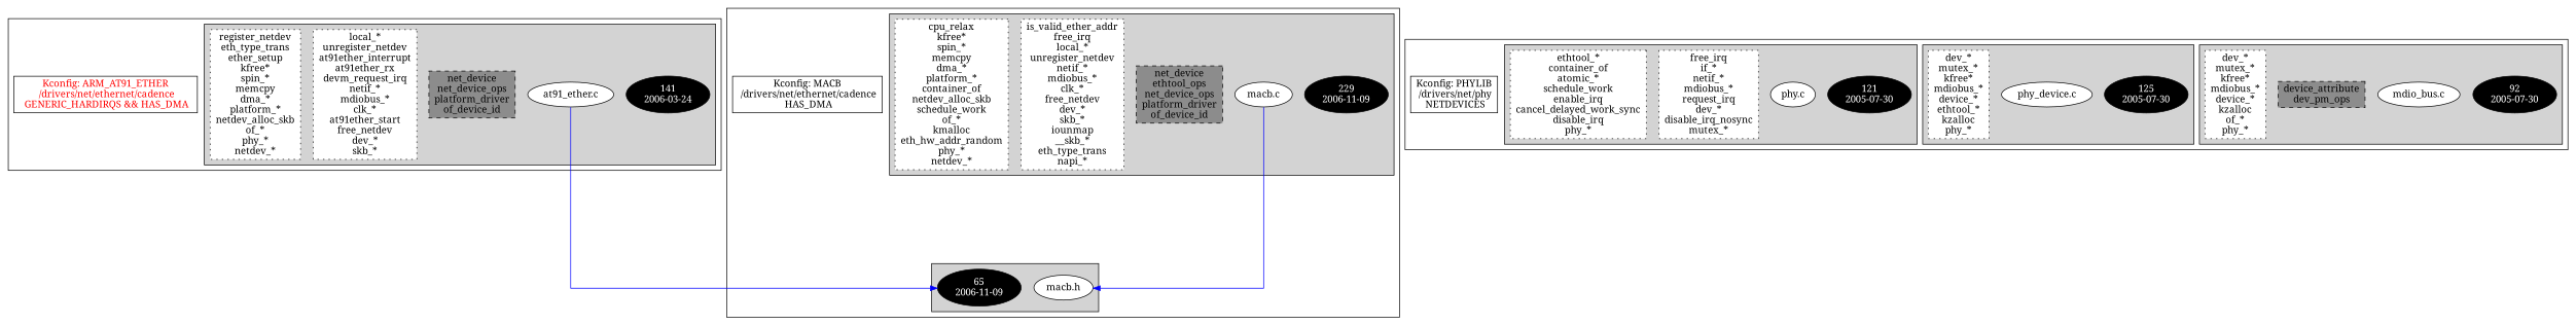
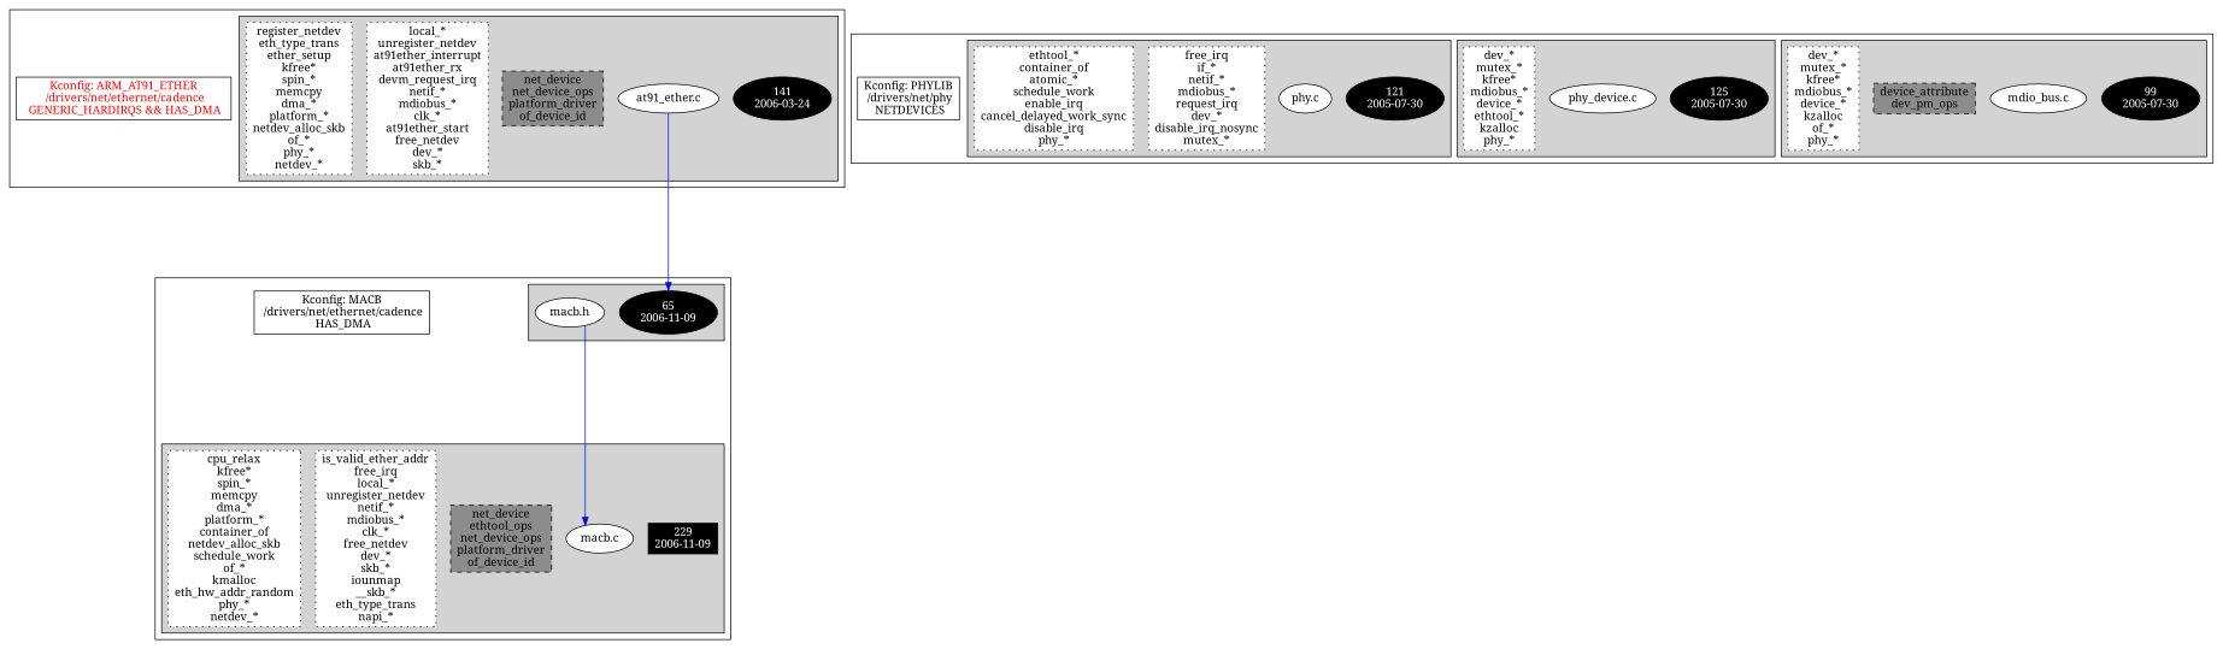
  digraph {
    fontname="Noto Serif"
    ranksep=2
    splines=ortho
    node [fillcolor=white fontcolor=black fontname="Noto Serif" style=filled shape=box]
    edge [color=blue fontname="Noto Serif"]
    n1 [fillcolor=black fontcolor=white label="141\n2006-03-24" shape=""]
    n2 [label="at91_ether.c\n" shape=""]
    n3 [fillcolor=grey55 label="net_device\nnet_device_ops\nplatform_driver\nof_device_id\n" style="filled,dashed"]
    n4 [label="local_*\nunregister_netdev\nat91ether_interrupt\nat91ether_rx\ndevm_request_irq\nnetif_*\nmdiobus_*\nclk_*\nat91ether_start\nfree_netdev\ndev_*\nskb_*\n" style="filled,dotted"]
    n5 [label="register_netdev\neth_type_trans\nether_setup\nkfree*\nspin_*\nmemcpy\ndma_*\nplatform_*\nnetdev_alloc_skb\nof_*\nphy_*\nnetdev_*\n" style="filled,dotted"]
    n6 [fontcolor=red label="Kconfig: ARM_AT91_ETHER\n /drivers/net/ethernet/cadence\n  GENERIC_HARDIRQS && HAS_DMA " fillcolor="" style=""]
    n7 [fillcolor=black fontcolor=white label="65\n2006-11-09" shape=""]
    n8 [label="macb.h\n" shape=""]
-   n9 [fillcolor=black fontcolor=white label="229\n2006-11-09" shape=""]
+   n9 [fillcolor=black fontcolor=white label="229\n2006-11-09"]
    n10 [label="macb.c\n" shape=""]
    n11 [fillcolor=grey55 label="net_device\nethtool_ops\nnet_device_ops\nplatform_driver\nof_device_id\n" style="filled,dashed"]
    n12 [label="is_valid_ether_addr\nfree_irq\nlocal_*\nunregister_netdev\nnetif_*\nmdiobus_*\nclk_*\nfree_netdev\ndev_*\nskb_*\niounmap\n__skb_*\neth_type_trans\nnapi_*\n" style="filled,dotted"]
    n13 [label="cpu_relax\nkfree*\nspin_*\nmemcpy\ndma_*\nplatform_*\ncontainer_of\nnetdev_alloc_skb\nschedule_work\nof_*\nkmalloc\neth_hw_addr_random\nphy_*\nnetdev_*\n" style="filled,dotted"]
    n14 [label="Kconfig: MACB\n /drivers/net/ethernet/cadence\n  HAS_DMA " fillcolor="" fontcolor="" style=""]
-   n15 [fillcolor=black fontcolor=white label="92\n2005-07-30" shape=""]
+   n15 [fillcolor=black fontcolor=white label="99\n2005-07-30" shape=""]
    n16 [label="mdio_bus.c\n" shape=""]
    n17 [fillcolor=grey55 label="device_attribute\ndev_pm_ops\n" style="filled,dashed"]
    n18 [label="dev_*\nmutex_*\nkfree*\nmdiobus_*\ndevice_*\nkzalloc\nof_*\nphy_*\n" style="filled,dotted"]
    n19 [fillcolor=black fontcolor=white label="125\n2005-07-30" shape=""]
    n20 [label="phy_device.c\n" shape=""]
    n21 [label="dev_*\nmutex_*\nkfree*\nmdiobus_*\ndevice_*\nethtool_*\nkzalloc\nphy_*\n" style="filled,dotted"]
    n22 [fillcolor=black fontcolor=white label="121\n2005-07-30" shape=""]
    n23 [label="phy.c\n" shape=""]
    n24 [label="free_irq\nif_*\nnetif_*\nmdiobus_*\nrequest_irq\ndev_*\ndisable_irq_nosync\nmutex_*\n" style="filled,dotted"]
    n25 [label="ethtool_*\ncontainer_of\natomic_*\nschedule_work\nenable_irq\ncancel_delayed_work_sync\ndisable_irq\nphy_*\n" style="filled,dotted"]
    n26 [label="Kconfig: PHYLIB\n /drivers/net/phy\n  NETDEVICES " fillcolor="" fontcolor="" style=""]
    subgraph cluster_1 {
      n6
      subgraph cluster_2 {
        style=filled
        n1
        n2
        n3
        n4
        n5
      }
    }
    subgraph cluster_3 {
      n14
      subgraph cluster_4 {
        style=filled
        n7
        n8
      }
      subgraph cluster_5 {
        style=filled
        n9
        n10
        n11
        n12
        n13
      }
    }
    subgraph cluster_6 {
      n26
      subgraph cluster_7 {
        style=filled
        n15
        n16
        n17
        n18
      }
      subgraph cluster_8 {
        style=filled
        n19
        n20
        n21
      }
      subgraph cluster_9 {
        style=filled
        n22
        n23
        n24
        n25
      }
    }
    n2 -> n7
-   n10 -> n8
+   n8 -> n10
  }
